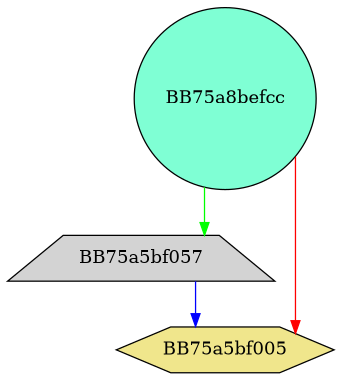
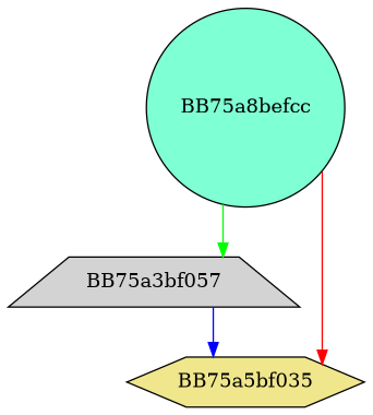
  digraph {
    splines=ortho
    node [style=filled]
    n1 [fillcolor=aquamarine label=BB75a8befcc shape=circle]
-   BB75a5bf057 [fillcolor=lightgrey shape=trapezium]
-   BB75a5bf035 [fillcolor=khaki shape=hexagon label=BB75a5bf005]
+   BB75a5bf057 [fillcolor=lightgrey shape=trapezium label=BB75a3bf057]
+   BB75a5bf035 [fillcolor=khaki shape=hexagon]
    n1 -> BB75a5bf057 [color=green]
    n1 -> BB75a5bf035 [color=red]
    BB75a5bf057 -> BB75a5bf035 [color=blue]
  }
